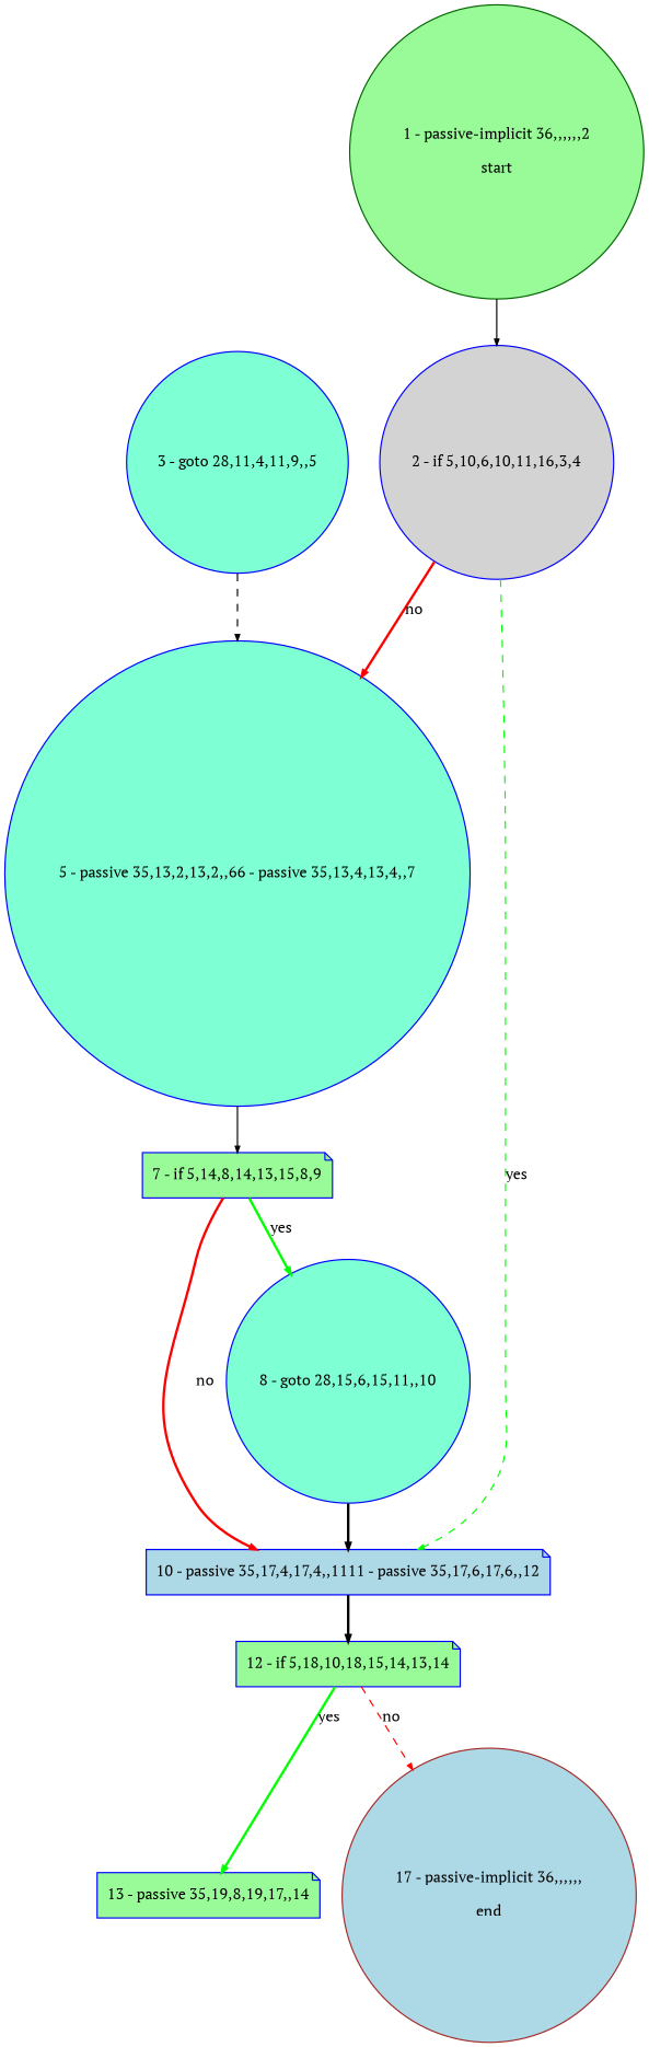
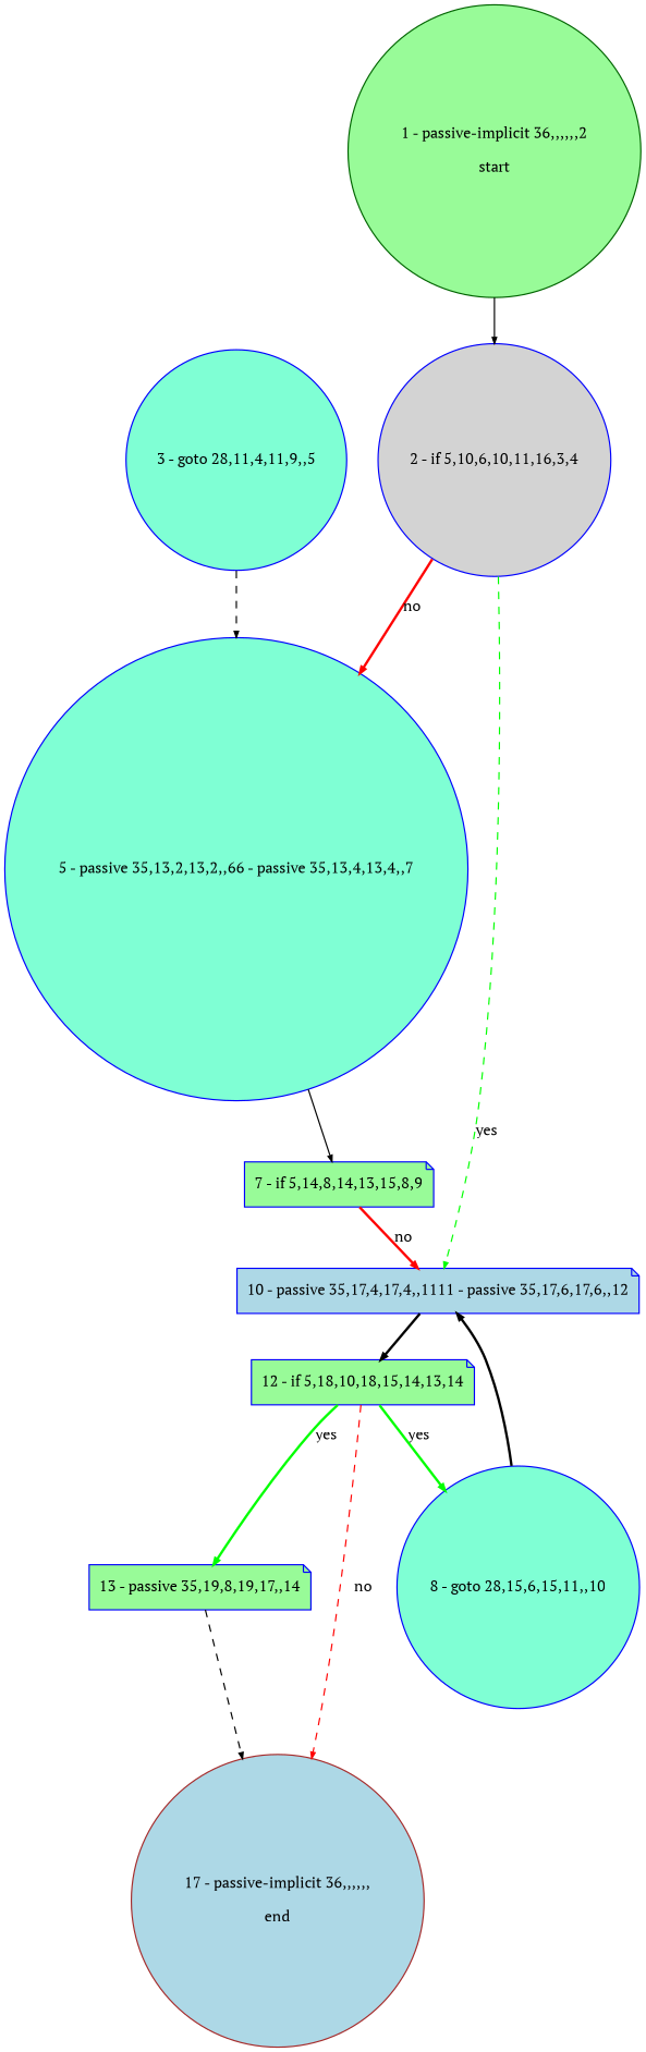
  digraph {
    bgcolor=white
    compound=true
    fillcolor="#FFFFCC"
    fontname="PT Serif"
    fontsize=12
    pack=true
    packmode=clust
    style="rounded,filled"
    node [color="#0000ff" compound=true fillcolor=palegreen fixedsize=false fontname="PT Serif" fontsize=12 node_initialized=no shape=circle style=filled]
    edge [arrowhead=normal arrowsize=0.5 arrowtail=none color="#000000" compound=true dir=forward fontcolor=black fontname="PT Serif" fontsize=12 style=bold]
    n1 [fillcolor=lightgrey label="2 - if 5,10,6,10,11,16,3,4"]
    n2 [fillcolor=aquamarine label="5 - passive 35,13,2,13,2,,66 - passive 35,13,4,13,4,,7"]
    n3 [fillcolor=lightblue label="10 - passive 35,17,4,17,4,,1111 - passive 35,17,6,17,6,,12" shape=note]
    n4 [fillcolor=aquamarine label="3 - goto 28,11,4,11,9,,5"]
    n5 [label="7 - if 5,14,8,14,13,15,8,9" shape=note]
    n6 [color="#006400" label="1 - passive-implicit 36,,,,,,2\n\nstart"]
    n7 [fillcolor=aquamarine label="8 - goto 28,15,6,15,11,,10"]
    n8 [label="12 - if 5,18,10,18,15,14,13,14" shape=note]
    n9 [label="13 - passive 35,19,8,19,17,,14" shape=note]
    n10 [color="#a52a2a" fillcolor=lightblue label="17 - passive-implicit 36,,,,,,\n\nend"]
    n1 -> n2 [color="#ff0000" label=no]
    n1 -> n3 [color="#00ff00" label=yes style=dashed]
    n2 -> n5 [style=solid]
    n3 -> n8
    n4 -> n2 [style=dashed]
    n5 -> n3 [color="#ff0000" label=no]
-   n5 -> n7 [color="#00ff00" label=yes]
+   n8 -> n7 [color="#00ff00" label=yes]
    n6 -> n1 [style=solid]
    n7 -> n3
    n8 -> n9 [color="#00ff00" label=yes]
    n8 -> n10 [color="#ff0000" label=no style=dashed]
+   n9 -> n10 [style=dashed]
  }
